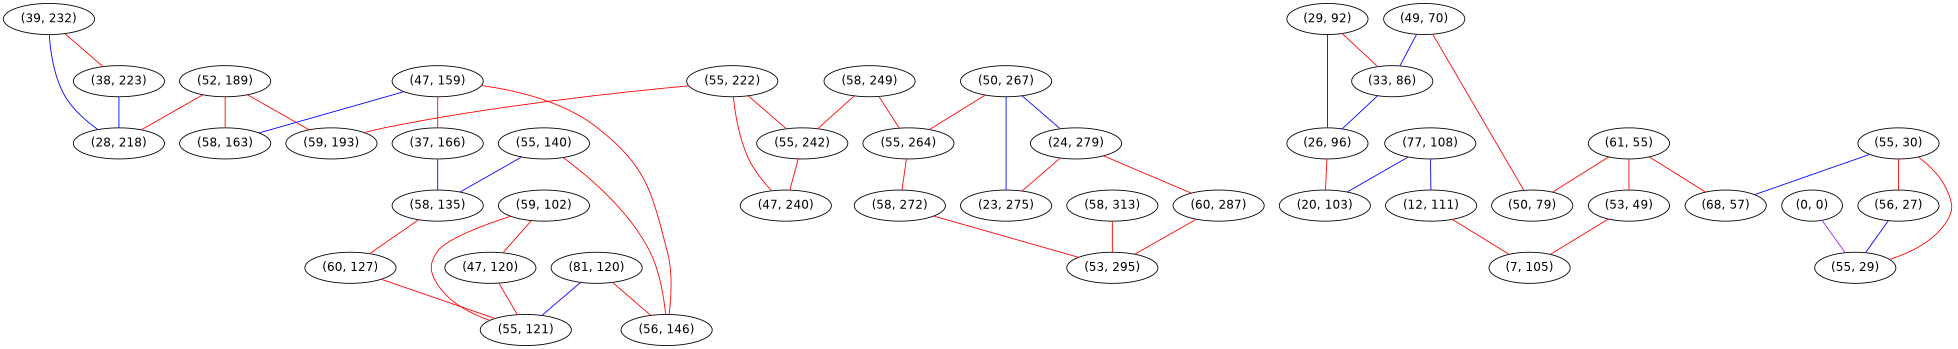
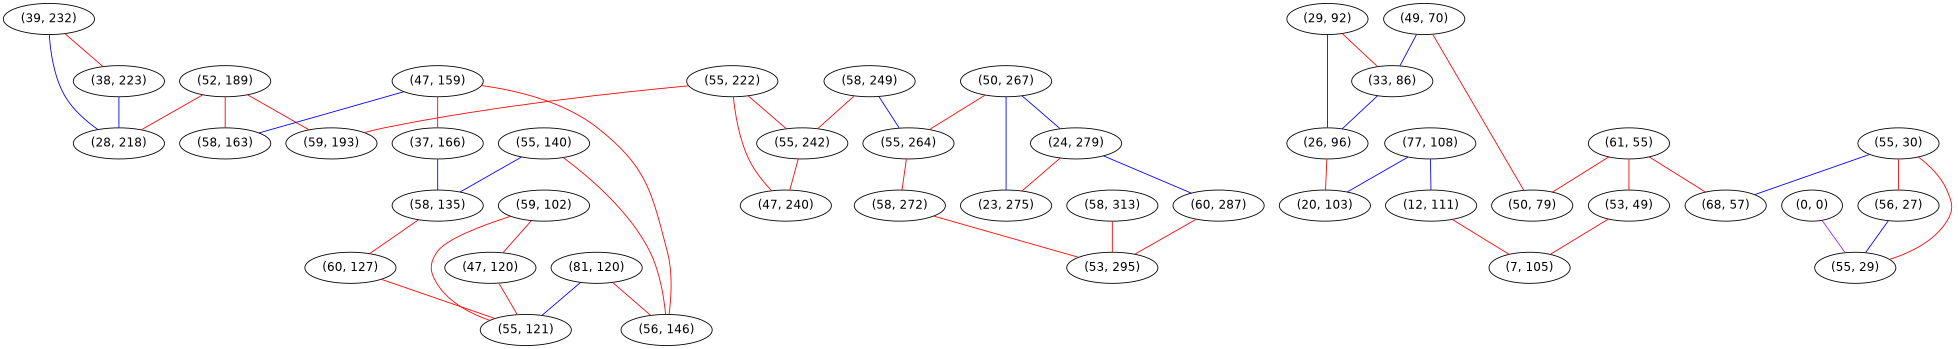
  graph {
    fontname="DejaVu Sans"
    node [fontname="DejaVu Sans"]
    edge [color=red fontname="DejaVu Sans" weight=1]
    "(55, 222)"
    "(59, 193)"
    "(55, 242)"
    "(47, 240)"
    "(49, 70)"
    "(33, 86)"
    "(50, 79)"
    "(26, 96)"
    "(29, 92)"
    "(20, 103)"
    "(59, 102)"
    "(47, 120)"
    "(55, 121)"
    "(52, 189)"
    "(28, 218)"
    "(58, 163)"
    "(81, 120)"
    "(56, 146)"
    n19 [label="(77, 108)"]
    "(12, 111)"
    "(7, 105)"
    "(55, 30)"
    "(56, 27)"
    "(55, 29)"
    "(68, 57)"
    "(50, 267)"
    "(55, 264)"
    "(24, 279)"
    "(23, 275)"
    "(58, 272)"
    "(60, 287)"
    "(58, 249)"
    "(39, 232)"
    "(38, 223)"
    "(58, 313)"
    "(53, 295)"
    "(47, 159)"
    "(37, 166)"
    "(58, 135)"
    "(55, 140)"
    "(60, 127)"
    "(0, 0)"
    "(61, 55)"
    "(53, 49)"
    "(55, 222)" -- "(59, 193)"
    "(55, 222)" -- "(55, 242)"
    "(55, 222)" -- "(47, 240)"
    "(55, 242)" -- "(47, 240)"
    "(49, 70)" -- "(33, 86)" [color=blue weight=3]
    "(49, 70)" -- "(50, 79)"
    "(33, 86)" -- "(26, 96)" [color=blue weight=3]
    "(26, 96)" -- "(20, 103)"
    "(29, 92)" -- "(33, 86)"
    "(29, 92)" -- "(26, 96)" [color=blue weight=3]
    "(59, 102)" -- "(47, 120)"
    "(59, 102)" -- "(55, 121)"
    "(47, 120)" -- "(55, 121)"
    "(52, 189)" -- "(59, 193)"
    "(52, 189)" -- "(28, 218)"
    "(52, 189)" -- "(58, 163)"
    "(81, 120)" -- "(55, 121)" [color=blue weight=3]
    "(81, 120)" -- "(56, 146)"
    n19 -- "(20, 103)" [color=blue weight=3]
    n19 -- "(12, 111)" [color=blue weight=3]
    "(12, 111)" -- "(7, 105)"
    "(55, 30)" -- "(56, 27)" [weight=3]
    "(55, 30)" -- "(55, 29)"
    "(55, 30)" -- "(68, 57)" [color=blue weight=3]
    "(56, 27)" -- "(55, 29)" [color=blue weight=3]
    "(50, 267)" -- "(55, 264)"
    "(50, 267)" -- "(24, 279)" [color=blue weight=3]
    "(50, 267)" -- "(23, 275)" [color=blue weight=3]
    "(55, 264)" -- "(58, 272)"
    "(24, 279)" -- "(23, 275)"
-   "(24, 279)" -- "(60, 287)" [weight=3]
+   "(24, 279)" -- "(60, 287)" [color=blue weight=3]
    "(58, 272)" -- "(53, 295)"
    "(60, 287)" -- "(53, 295)"
    "(58, 249)" -- "(55, 242)"
-   "(58, 249)" -- "(55, 264)"
+   "(58, 249)" -- "(55, 264)" [color=blue]
    "(39, 232)" -- "(28, 218)" [color=blue weight=3]
    "(39, 232)" -- "(38, 223)"
    "(38, 223)" -- "(28, 218)" [color=blue weight=3]
    "(58, 313)" -- "(53, 295)"
    "(47, 159)" -- "(58, 163)" [color=blue]
    "(47, 159)" -- "(56, 146)"
    "(47, 159)" -- "(37, 166)"
    "(37, 166)" -- "(58, 135)" [color=blue weight=3]
    "(58, 135)" -- "(60, 127)"
    "(55, 140)" -- "(56, 146)"
    "(55, 140)" -- "(58, 135)" [color=blue weight=3]
    "(60, 127)" -- "(55, 121)"
    "(0, 0)" -- "(55, 29)" [color=purple weight=4]
    "(61, 55)" -- "(50, 79)"
    "(61, 55)" -- "(68, 57)"
    "(61, 55)" -- "(53, 49)"
    "(53, 49)" -- "(7, 105)"
  }
